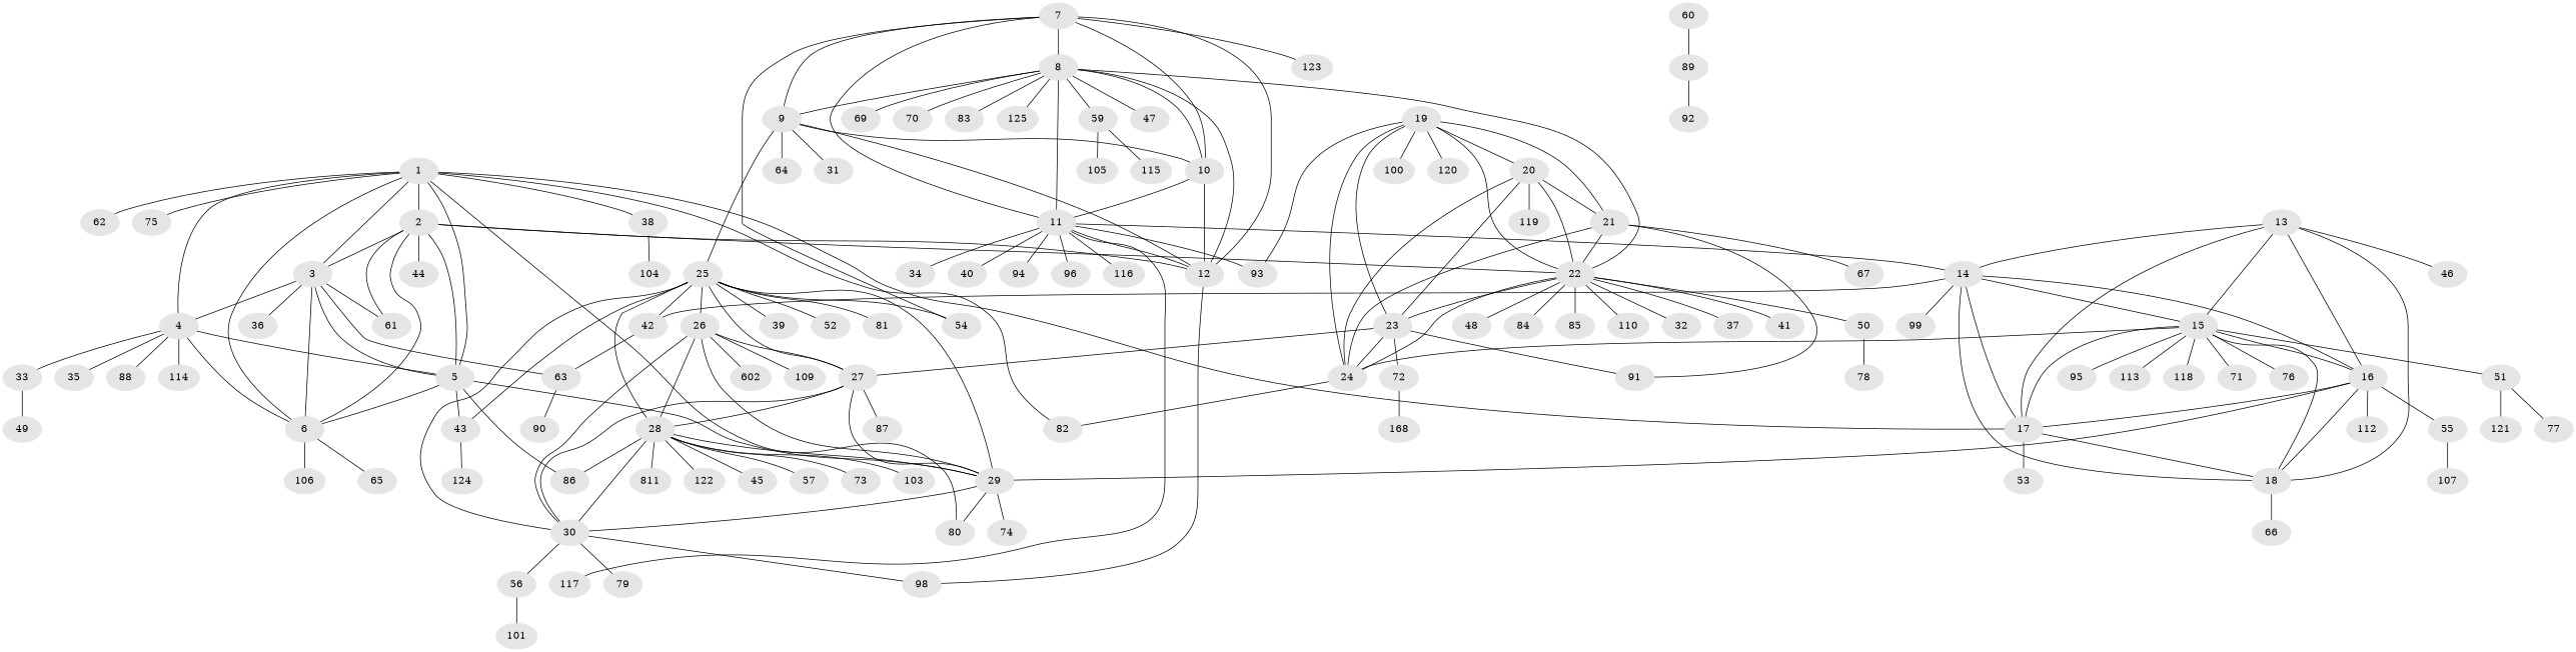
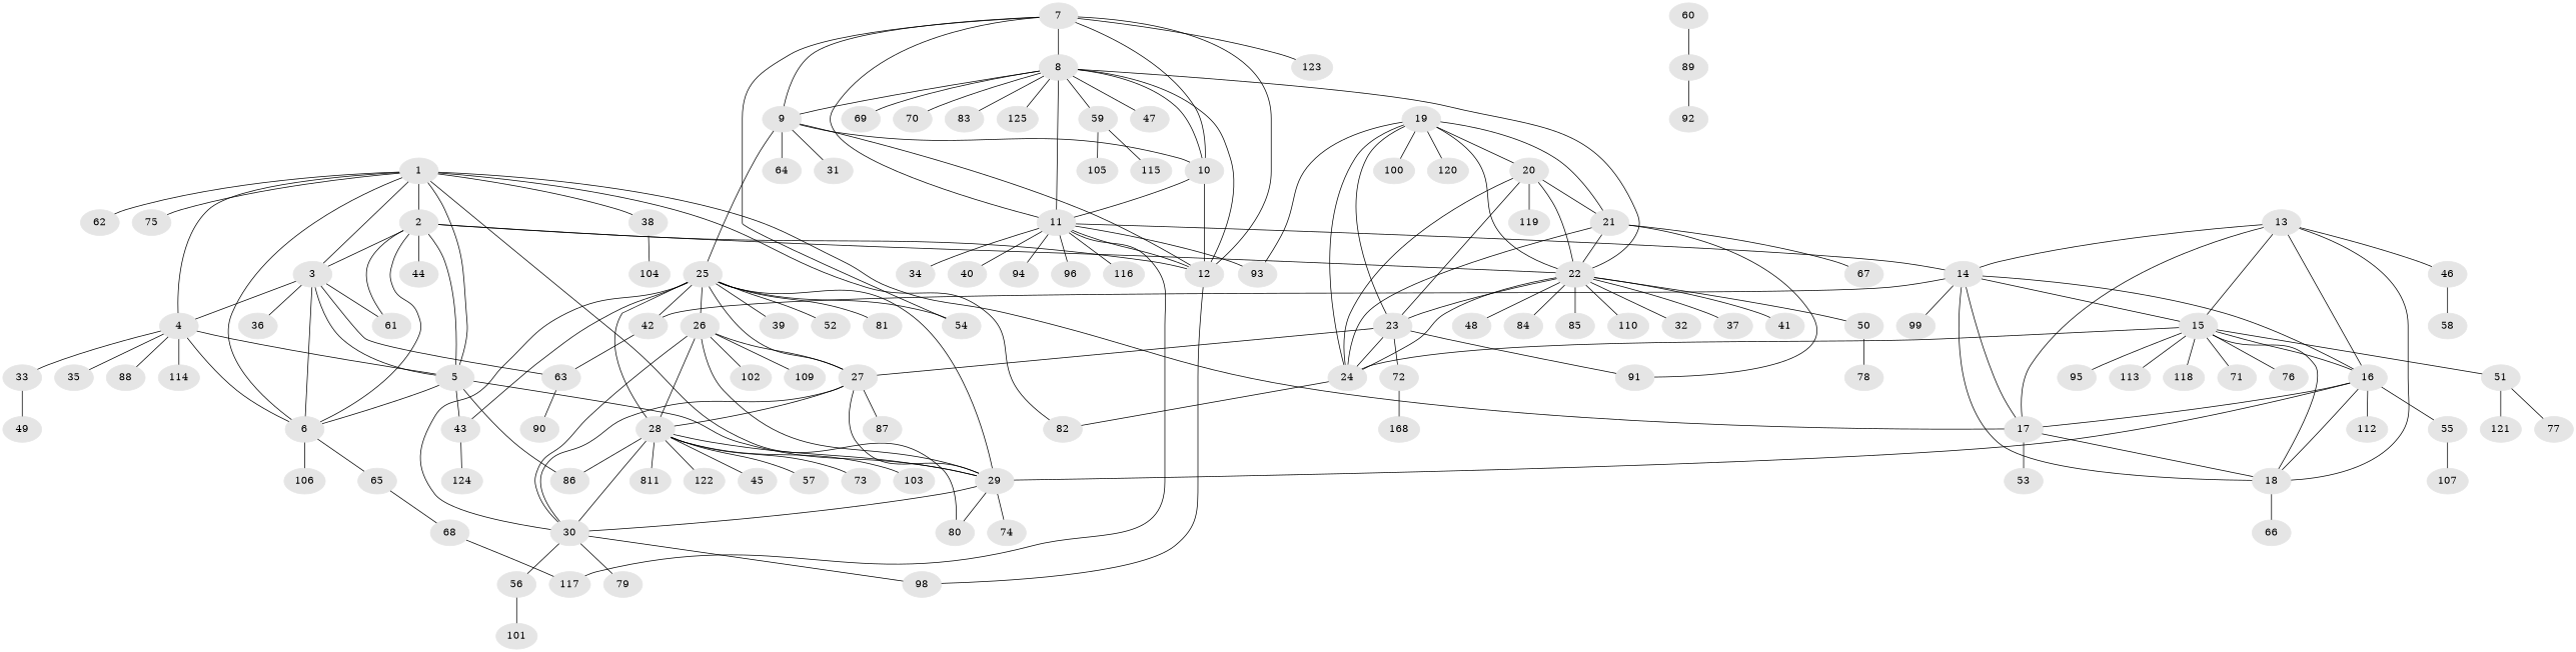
  graph {
    node [color=gray90 style=filled]
    1
    2
    3
    4
    5
    6
    17
    38
    62
    75
    80
    82
    12
    22
    44
    61
    36
    63
    33
    35
    88
    114
    29
    43
    86
    65
    106
    18
    53
    104
    98
    24
    23
    32
    37
    41
    48
    50
    84
    85
    110
    90
    49
    30
    74
    124
+   68
    7
    8
    9
    10
    11
    54
    123
    47
    59
    69
    70
    83
    125
    25
    31
    64
    14
    34
    40
    93
    94
    96
    116
    117
    105
    115
    42
    27
    26
    28
    39
    52
    81
    15
    16
    99
    13
    46
    51
    71
    76
    95
    113
    118
    55
    112
    66
+   58
    77
    121
    107
    19
    20
    21
    100
    120
    119
    67
    91
    72
    60
    89
    78
    87
    n112 [label=168]
-   102 [label=602]
+   102
    109
    45
    57
    73
    103
    n119 [label=811]
    122
    56
    79
    101
    92
    1 -- 2
    1 -- 3
    1 -- 4
    1 -- 5
    1 -- 6
    1 -- 17
    1 -- 38
    1 -- 62
    1 -- 75
    1 -- 80
    1 -- 82
    2 -- 3
    2 -- 5
    2 -- 6
    2 -- 12
    2 -- 22
    2 -- 44
    2 -- 61
    3 -- 4
    3 -- 5
    3 -- 6
    3 -- 61
    3 -- 36
    3 -- 63
    4 -- 5
    4 -- 6
    4 -- 33
    4 -- 35
    4 -- 88
    4 -- 114
    5 -- 6
    5 -- 29
    5 -- 43
    5 -- 86
    6 -- 65
    6 -- 106
    17 -- 18
    17 -- 53
    38 -- 104
    12 -- 98
    22 -- 24
    22 -- 23
    22 -- 32
    22 -- 37
    22 -- 41
    22 -- 48
    22 -- 50
    22 -- 84
    22 -- 85
    22 -- 110
    63 -- 90
    33 -- 49
    29 -- 80
    29 -- 30
    29 -- 74
    43 -- 124
+   65 -- 68
    18 -- 66
    24 -- 82
    23 -- 24
    23 -- 27
    23 -- 91
    23 -- 72
    50 -- 78
    30 -- 98
    30 -- 56
    30 -- 79
+   68 -- 117
    7 -- 12
    7 -- 8
    7 -- 9
    7 -- 10
    7 -- 11
    7 -- 54
    7 -- 123
    8 -- 12
    8 -- 22
    8 -- 9
    8 -- 10
    8 -- 11
    8 -- 47
    8 -- 59
    8 -- 69
    8 -- 70
    8 -- 83
    8 -- 125
    9 -- 12
    9 -- 10
    9 -- 25
    9 -- 31
    9 -- 64
    10 -- 12
    10 -- 11
    11 -- 12
    11 -- 14
    11 -- 34
    11 -- 40
    11 -- 93
    11 -- 94
    11 -- 96
    11 -- 116
    11 -- 117
    59 -- 105
    59 -- 115
    25 -- 29
    25 -- 43
    25 -- 30
    25 -- 54
    25 -- 42
    25 -- 27
    25 -- 26
    25 -- 28
    25 -- 39
    25 -- 52
    25 -- 81
    14 -- 17
    14 -- 18
    14 -- 42
    14 -- 15
    14 -- 16
    14 -- 99
    42 -- 63
    27 -- 29
    27 -- 30
    27 -- 28
    27 -- 87
    26 -- 29
    26 -- 30
    26 -- 27
    26 -- 28
    26 -- 102
    26 -- 109
    28 -- 29
    28 -- 86
    28 -- 30
    28 -- 45
    28 -- 57
    28 -- 73
    28 -- 103
    28 -- n119
    28 -- 122
-   15 -- 17
    15 -- 18
    15 -- 24
    15 -- 16
    15 -- 51
    15 -- 71
    15 -- 76
    15 -- 95
    15 -- 113
    15 -- 118
    16 -- 17
    16 -- 29
    16 -- 18
    16 -- 55
    16 -- 112
    13 -- 17
    13 -- 18
    13 -- 14
    13 -- 15
    13 -- 16
    13 -- 46
+   46 -- 58
    51 -- 77
    51 -- 121
    55 -- 107
    19 -- 22
    19 -- 24
    19 -- 23
    19 -- 93
    19 -- 20
    19 -- 21
    19 -- 100
    19 -- 120
    20 -- 22
    20 -- 24
    20 -- 23
    20 -- 21
    20 -- 119
    21 -- 22
    21 -- 24
    21 -- 67
    21 -- 91
    72 -- n112
    60 -- 89
    89 -- 92
    56 -- 101
  }
